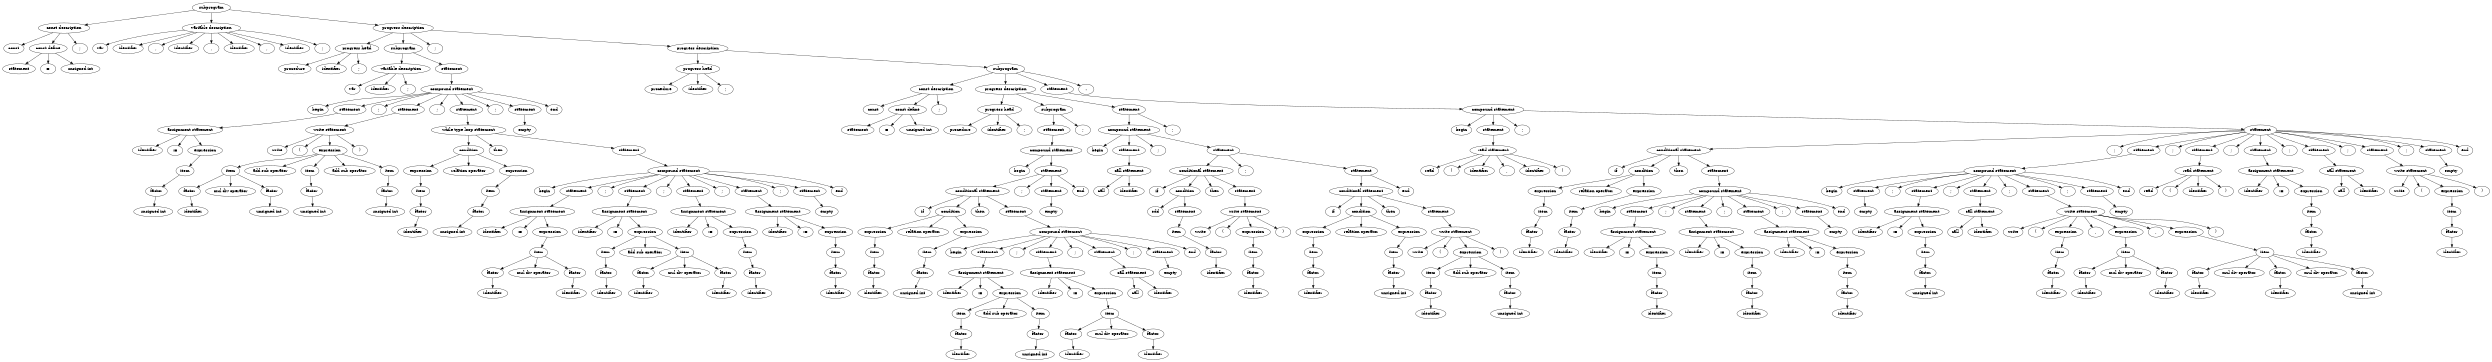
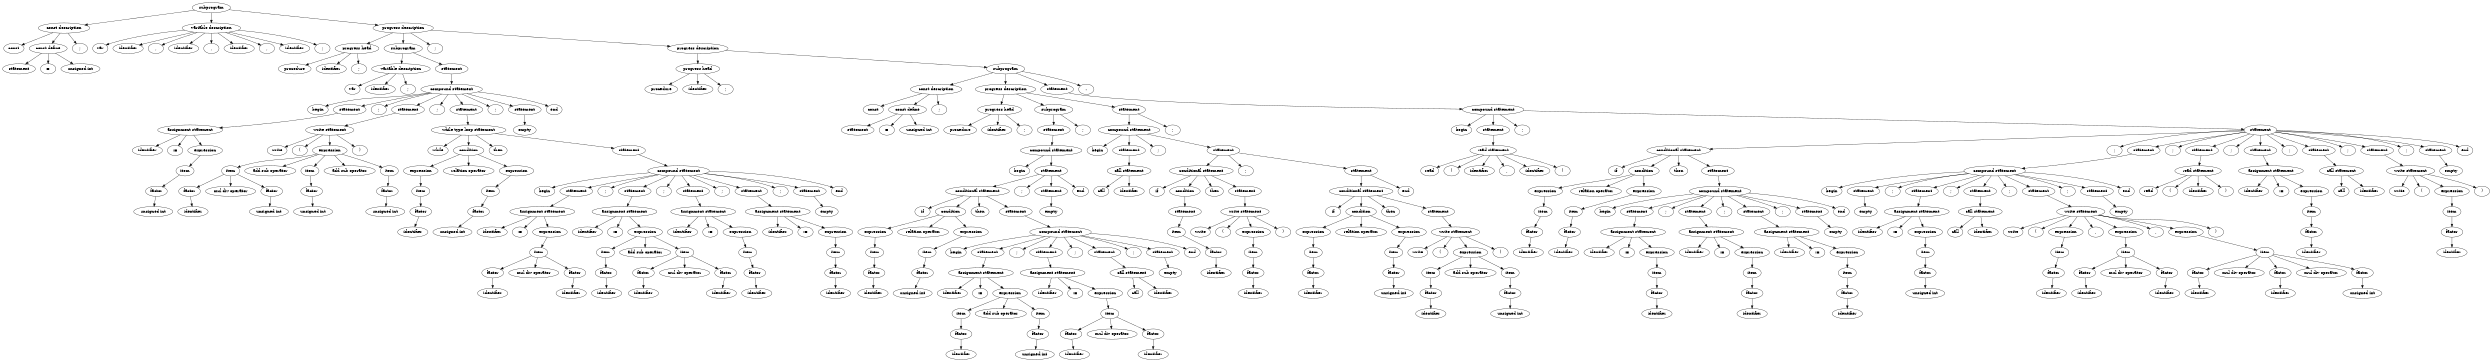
  digraph {
    n1 [label=subprogram]
    n2 [label="const description"]
    n3 [label="variable description"]
    n4 [label="progress description"]
    n5 [label=const]
    n6 [label="const define"]
    n7 [label=";"]
    n8 [label=var]
    n9 [label=identifier]
    n10 [label=","]
    n11 [label=identifier]
    n12 [label=","]
    n13 [label=identifier]
    n14 [label=","]
    n15 [label=identifier]
    n16 [label=";"]
    n17 [label="progress head"]
    n18 [label=subprogram]
    n19 [label=";"]
    n20 [label="progress description"]
    n21 [label=statement]
    n22 [label="="]
    n23 [label="unsigned int"]
    n24 [label=procedure]
    n25 [label=identifier]
    n26 [label=";"]
    n27 [label="variable description"]
    n28 [label=statement]
    n29 [label="progress head"]
    n30 [label=subprogram]
    n31 [label=var]
    n32 [label=identifier]
    n33 [label=";"]
    n34 [label="compound statement"]
    n35 [label=begin]
    n36 [label=statement]
    n37 [label=";"]
    n38 [label=statement]
    n39 [label=";"]
    n40 [label=statement]
    n41 [label=";"]
    n42 [label=statement]
    n43 [label=end]
    n44 [label="assignment statement"]
    n45 [label="write statement"]
    n46 [label="while type loop statement"]
    n47 [label=empty]
    n48 [label=identifier]
    n49 [label=":="]
    n50 [label=expression]
    n51 [label=item]
    n52 [label=factor]
    n53 [label="unsigned int"]
    n54 [label=write]
    n55 [label="("]
    n56 [label=expression]
    n57 [label=")"]
    n58 [label=item]
    n59 [label="add sub operator"]
    n60 [label=item]
    n61 [label="add sub operator"]
    n62 [label=item]
    n63 [label=factor]
    n64 [label="mul div operator"]
    n65 [label=factor]
    n66 [label=factor]
    n67 [label=factor]
    n68 [label=identifier]
    n69 [label="unsigned int"]
    n70 [label="unsigned int"]
    n71 [label="unsigned int"]
+   n72 [label=while]
    n73 [label=condition]
    n74 [label=then]
    n75 [label=statement]
    n76 [label=expression]
    n77 [label="relation operator"]
    n78 [label=expression]
    n79 [label="compound statement"]
    n80 [label=item]
    n81 [label=item]
    n82 [label=factor]
    n83 [label=identifier]
    n84 [label=factor]
    n85 [label="unsigned int"]
    n86 [label=begin]
    n87 [label=statement]
    n88 [label=";"]
    n89 [label=statement]
    n90 [label=";"]
    n91 [label=statement]
    n92 [label=";"]
    n93 [label=statement]
    n94 [label=";"]
    n95 [label=statement]
    n96 [label=end]
    n97 [label="assignment statement"]
    n98 [label="assignment statement"]
    n99 [label="assignment statement"]
    n100 [label="assignment statement"]
    n101 [label=empty]
    n102 [label=identifier]
    n103 [label=":="]
    n104 [label=expression]
    n105 [label=item]
    n106 [label=factor]
    n107 [label="mul div operator"]
    n108 [label=factor]
    n109 [label=identifier]
    n110 [label=identifier]
    n111 [label=identifier]
    n112 [label=":="]
    n113 [label=expression]
    n114 [label=item]
    n115 [label="add sub operator"]
    n116 [label=item]
    n117 [label=factor]
    n118 [label=factor]
    n119 [label="mul div operator"]
    n120 [label=factor]
    n121 [label=identifier]
    n122 [label=identifier]
    n123 [label=identifier]
    n124 [label=identifier]
    n125 [label=":="]
    n126 [label=expression]
    n127 [label=item]
    n128 [label=factor]
    n129 [label=identifier]
    n130 [label=identifier]
    n131 [label=":="]
    n132 [label=expression]
    n133 [label=item]
    n134 [label=factor]
    n135 [label=identifier]
    n136 [label=procedure]
    n137 [label=identifier]
    n138 [label=";"]
    n139 [label="const description"]
    n140 [label="progress description"]
    n141 [label=statement]
    n142 [label="."]
    n143 [label=const]
    n144 [label="const define"]
    n145 [label=";"]
    n146 [label="progress head"]
    n147 [label=subprogram]
    n148 [label=statement]
    n149 [label="compound statement"]
    n150 [label=statement]
    n151 [label="="]
    n152 [label="unsigned int"]
    n153 [label=procedure]
    n154 [label=identifier]
    n155 [label=";"]
    n156 [label=statement]
    n157 [label=";"]
    n158 [label="compound statement"]
    n159 [label=";"]
    n160 [label="compound statement"]
    n161 [label=begin]
    n162 [label=statement]
    n163 [label="conditional statement"]
    n164 [label=";"]
    n165 [label=statement]
    n166 [label=end]
    n167 [label=if]
    n168 [label=condition]
    n169 [label=then]
    n170 [label=statement]
    n171 [label=empty]
    n172 [label=expression]
    n173 [label="relation operator"]
    n174 [label=expression]
    n175 [label="compound statement"]
    n176 [label=item]
    n177 [label=item]
    n178 [label=factor]
    n179 [label=identifier]
    n180 [label=factor]
    n181 [label="unsigned int"]
    n182 [label=begin]
    n183 [label=statement]
    n184 [label=";"]
    n185 [label=statement]
    n186 [label=";"]
    n187 [label=statement]
    n188 [label=";"]
    n189 [label=statement]
    n190 [label=end]
    n191 [label="assignment statement"]
    n192 [label="assignment statement"]
    n193 [label="call statement"]
    n194 [label=empty]
    n195 [label=identifier]
    n196 [label=":="]
    n197 [label=expression]
    n198 [label=item]
    n199 [label="add sub operator"]
    n200 [label=item]
    n201 [label=factor]
    n202 [label=factor]
    n203 [label=identifier]
    n204 [label="unsigned int"]
    n205 [label=identifier]
    n206 [label=":="]
    n207 [label=expression]
    n208 [label=item]
    n209 [label=factor]
    n210 [label="mul div operator"]
    n211 [label=factor]
    n212 [label=identifier]
    n213 [label=identifier]
    n214 [label=call]
    n215 [label=identifier]
    n216 [label=begin]
    n217 [label=statement]
    n218 [label=";"]
    n219 [label=statement]
    n220 [label="call statement"]
    n221 [label="conditional statement"]
    n222 [label=";"]
    n223 [label=statement]
    n224 [label=call]
    n225 [label=identifier]
    n226 [label=if]
    n227 [label=condition]
    n228 [label=then]
    n229 [label=statement]
    n230 [label="conditional statement"]
    n231 [label=end]
-   n232 [label=odd]
    n233 [label=statement]
    n234 [label="write statement"]
    n235 [label=item]
    n236 [label=factor]
    n237 [label=identifier]
    n238 [label=write]
    n239 [label="("]
    n240 [label=expression]
    n241 [label=")"]
    n242 [label=item]
    n243 [label=factor]
    n244 [label=identifier]
    n245 [label=if]
    n246 [label=condition]
    n247 [label=then]
    n248 [label=statement]
    n249 [label=expression]
    n250 [label="relation operator"]
    n251 [label=expression]
    n252 [label="write statement"]
    n253 [label=item]
    n254 [label=item]
    n255 [label=factor]
    n256 [label=identifier]
    n257 [label=factor]
    n258 [label="unsigned int"]
    n259 [label=write]
    n260 [label="("]
    n261 [label=expression]
    n262 [label=")"]
    n263 [label=item]
    n264 [label="add sub operator"]
    n265 [label=item]
    n266 [label=factor]
    n267 [label=factor]
    n268 [label=identifier]
    n269 [label="unsigned int"]
    n270 [label=begin]
    n271 [label=statement]
    n272 [label=";"]
    n273 [label=statement]
    n274 [label="read statement"]
    n275 [label="conditional statement"]
    n276 [label=";"]
    n277 [label=statement]
    n278 [label=";"]
    n279 [label=statement]
    n280 [label=";"]
    n281 [label=statement]
    n282 [label=";"]
    n283 [label=statement]
    n284 [label=";"]
    n285 [label=statement]
    n286 [label=";"]
    n287 [label=statement]
    n288 [label=end]
    n289 [label=read]
    n290 [label="("]
    n291 [label=identifier]
    n292 [label=","]
    n293 [label=identifier]
    n294 [label=")"]
    n295 [label=if]
    n296 [label=condition]
    n297 [label=then]
    n298 [label=statement]
    n299 [label="compound statement"]
    n300 [label="read statement"]
    n301 [label="assignment statement"]
    n302 [label="call statement"]
    n303 [label="write statement"]
    n304 [label=empty]
    n305 [label=expression]
    n306 [label="relation operator"]
    n307 [label=expression]
    n308 [label="compound statement"]
    n309 [label=item]
    n310 [label=item]
    n311 [label=factor]
    n312 [label=identifier]
    n313 [label=factor]
    n314 [label=identifier]
    n315 [label=begin]
    n316 [label=statement]
    n317 [label=";"]
    n318 [label=statement]
    n319 [label=";"]
    n320 [label=statement]
    n321 [label=";"]
    n322 [label=statement]
    n323 [label=end]
    n324 [label="assignment statement"]
    n325 [label="assignment statement"]
    n326 [label="assignment statement"]
    n327 [label=empty]
    n328 [label=identifier]
    n329 [label=":="]
    n330 [label=expression]
    n331 [label=item]
    n332 [label=factor]
    n333 [label=identifier]
    n334 [label=identifier]
    n335 [label=":="]
    n336 [label=expression]
    n337 [label=item]
    n338 [label=factor]
    n339 [label=identifier]
    n340 [label=identifier]
    n341 [label=":="]
    n342 [label=expression]
    n343 [label=item]
    n344 [label=factor]
    n345 [label=identifier]
    n346 [label=begin]
    n347 [label=statement]
    n348 [label=";"]
    n349 [label=statement]
    n350 [label=";"]
    n351 [label=statement]
    n352 [label=";"]
    n353 [label=statement]
    n354 [label=";"]
    n355 [label=statement]
    n356 [label=end]
    n357 [label=empty]
    n358 [label="assignment statement"]
    n359 [label="call statement"]
    n360 [label="write statement"]
    n361 [label=empty]
    n362 [label=identifier]
    n363 [label=":="]
    n364 [label=expression]
    n365 [label=item]
    n366 [label=factor]
    n367 [label="unsigned int"]
    n368 [label=call]
    n369 [label=identifier]
    n370 [label=write]
    n371 [label="("]
    n372 [label=expression]
    n373 [label=","]
    n374 [label=expression]
    n375 [label=","]
    n376 [label=expression]
    n377 [label=")"]
    n378 [label=item]
    n379 [label=item]
    n380 [label=item]
    n381 [label=factor]
    n382 [label=identifier]
    n383 [label=factor]
    n384 [label="mul div operator"]
    n385 [label=factor]
    n386 [label=identifier]
    n387 [label=identifier]
    n388 [label=factor]
    n389 [label="mul div operator"]
    n390 [label=factor]
    n391 [label="mul div operator"]
    n392 [label=factor]
    n393 [label=identifier]
    n394 [label=identifier]
    n395 [label="unsigned int"]
    n396 [label=read]
    n397 [label="("]
    n398 [label=identifier]
    n399 [label=")"]
    n400 [label=identifier]
    n401 [label=":="]
    n402 [label=expression]
    n403 [label=item]
    n404 [label=factor]
    n405 [label=identifier]
    n406 [label=call]
    n407 [label=identifier]
    n408 [label=write]
    n409 [label="("]
    n410 [label=expression]
    n411 [label=")"]
    n412 [label=item]
    n413 [label=factor]
    n414 [label=identifier]
    n1 -> n2
    n1 -> n3
    n1 -> n4
    n2 -> n5
    n2 -> n6
    n2 -> n7
    n3 -> n8
    n3 -> n9
    n3 -> n10
    n3 -> n11
    n3 -> n12
    n3 -> n13
    n3 -> n14
    n3 -> n15
    n3 -> n16
    n4 -> n17
    n4 -> n18
    n4 -> n19
    n4 -> n20
    n6 -> n21
    n6 -> n22
    n6 -> n23
    n17 -> n24
    n17 -> n25
    n17 -> n26
    n18 -> n27
    n18 -> n28
    n20 -> n29
    n20 -> n30
    n27 -> n31
    n27 -> n32
    n27 -> n33
    n28 -> n34
    n29 -> n136
    n29 -> n137
    n29 -> n138
    n30 -> n139
    n30 -> n140
    n30 -> n141
    n30 -> n142
    n34 -> n35
    n34 -> n36
    n34 -> n37
    n34 -> n38
    n34 -> n39
    n34 -> n40
    n34 -> n41
    n34 -> n42
    n34 -> n43
    n36 -> n44
    n38 -> n45
    n40 -> n46
    n42 -> n47
    n44 -> n48
    n44 -> n49
    n44 -> n50
    n45 -> n54
    n45 -> n55
    n45 -> n56
    n45 -> n57
+   n46 -> n72
    n46 -> n73
    n46 -> n74
    n46 -> n75
    n50 -> n51
    n51 -> n52
    n52 -> n53
    n56 -> n58
    n56 -> n59
    n56 -> n60
    n56 -> n61
    n56 -> n62
    n58 -> n63
    n58 -> n64
    n58 -> n65
    n60 -> n66
    n62 -> n67
    n63 -> n68
    n65 -> n69
    n66 -> n70
    n67 -> n71
    n73 -> n76
    n73 -> n77
    n73 -> n78
    n75 -> n79
    n76 -> n80
    n78 -> n81
    n79 -> n86
    n79 -> n87
    n79 -> n88
    n79 -> n89
    n79 -> n90
    n79 -> n91
    n79 -> n92
    n79 -> n93
    n79 -> n94
    n79 -> n95
    n79 -> n96
    n80 -> n82
    n81 -> n84
    n82 -> n83
    n84 -> n85
    n87 -> n97
    n89 -> n98
    n91 -> n99
    n93 -> n100
    n95 -> n101
    n97 -> n102
    n97 -> n103
    n97 -> n104
    n98 -> n111
    n98 -> n112
    n98 -> n113
    n99 -> n124
    n99 -> n125
    n99 -> n126
    n100 -> n130
    n100 -> n131
    n100 -> n132
    n104 -> n105
    n105 -> n106
    n105 -> n107
    n105 -> n108
    n106 -> n109
    n108 -> n110
    n113 -> n114
    n113 -> n115
    n113 -> n116
    n114 -> n117
    n116 -> n118
    n116 -> n119
    n116 -> n120
    n117 -> n121
    n118 -> n122
    n120 -> n123
    n126 -> n127
    n127 -> n128
    n128 -> n129
    n132 -> n133
    n133 -> n134
    n134 -> n135
    n139 -> n143
    n139 -> n144
    n139 -> n145
    n140 -> n146
    n140 -> n147
    n140 -> n148
    n141 -> n149
    n144 -> n150
    n144 -> n151
    n144 -> n152
    n146 -> n153
    n146 -> n154
    n146 -> n155
    n147 -> n156
    n147 -> n157
    n148 -> n158
    n148 -> n159
    n149 -> n270
    n149 -> n271
    n149 -> n272
    n149 -> n273
    n156 -> n160
    n158 -> n216
    n158 -> n217
    n158 -> n218
    n158 -> n219
    n160 -> n161
    n160 -> n162
    n162 -> n163
    n162 -> n164
    n162 -> n165
    n162 -> n166
    n163 -> n167
    n163 -> n168
    n163 -> n169
    n163 -> n170
    n165 -> n171
    n168 -> n172
    n168 -> n173
    n168 -> n174
    n170 -> n175
    n172 -> n176
    n174 -> n177
    n175 -> n182
    n175 -> n183
    n175 -> n184
    n175 -> n185
    n175 -> n186
    n175 -> n187
    n175 -> n188
    n175 -> n189
    n175 -> n190
    n176 -> n178
    n177 -> n180
    n178 -> n179
    n180 -> n181
    n183 -> n191
    n185 -> n192
    n187 -> n193
    n189 -> n194
    n191 -> n195
    n191 -> n196
    n191 -> n197
    n192 -> n205
    n192 -> n206
    n192 -> n207
    n193 -> n214
    n193 -> n215
    n197 -> n198
    n197 -> n199
    n197 -> n200
    n198 -> n201
    n200 -> n202
    n201 -> n203
    n202 -> n204
    n207 -> n208
    n208 -> n209
    n208 -> n210
    n208 -> n211
    n209 -> n212
    n211 -> n213
    n217 -> n220
    n219 -> n221
    n219 -> n222
    n219 -> n223
    n220 -> n224
    n220 -> n225
    n221 -> n226
    n221 -> n227
    n221 -> n228
    n221 -> n229
    n223 -> n230
    n223 -> n231
-   n227 -> n232
    n227 -> n233
    n229 -> n234
    n230 -> n245
    n230 -> n246
    n230 -> n247
    n230 -> n248
    n233 -> n235
    n234 -> n238
    n234 -> n239
    n234 -> n240
    n234 -> n241
    n235 -> n236
    n236 -> n237
    n240 -> n242
    n242 -> n243
    n243 -> n244
    n246 -> n249
    n246 -> n250
    n246 -> n251
    n248 -> n252
    n249 -> n253
    n251 -> n254
    n252 -> n259
    n252 -> n260
    n252 -> n261
    n252 -> n262
    n253 -> n255
    n254 -> n257
    n255 -> n256
    n257 -> n258
    n261 -> n263
    n261 -> n264
    n261 -> n265
    n263 -> n266
    n265 -> n267
    n266 -> n268
    n267 -> n269
    n271 -> n274
    n273 -> n275
    n273 -> n276
    n273 -> n277
    n273 -> n278
    n273 -> n279
    n273 -> n280
    n273 -> n281
    n273 -> n282
    n273 -> n283
    n273 -> n284
    n273 -> n285
    n273 -> n286
    n273 -> n287
    n273 -> n288
    n274 -> n289
    n274 -> n290
    n274 -> n291
    n274 -> n292
    n274 -> n293
    n274 -> n294
    n275 -> n295
    n275 -> n296
    n275 -> n297
    n275 -> n298
    n277 -> n299
    n279 -> n300
    n281 -> n301
    n283 -> n302
    n285 -> n303
    n287 -> n304
    n296 -> n305
    n296 -> n306
    n296 -> n307
    n298 -> n308
    n299 -> n346
    n299 -> n347
    n299 -> n348
    n299 -> n349
    n299 -> n350
    n299 -> n351
    n299 -> n352
    n299 -> n353
    n299 -> n354
    n299 -> n355
    n299 -> n356
    n300 -> n396
    n300 -> n397
    n300 -> n398
    n300 -> n399
    n301 -> n400
    n301 -> n401
    n301 -> n402
    n302 -> n406
    n302 -> n407
    n303 -> n408
    n303 -> n409
    n303 -> n410
    n303 -> n411
    n305 -> n309
    n307 -> n310
    n308 -> n315
    n308 -> n316
    n308 -> n317
    n308 -> n318
    n308 -> n319
    n308 -> n320
    n308 -> n321
    n308 -> n322
    n308 -> n323
    n309 -> n311
    n310 -> n313
    n311 -> n312
    n313 -> n314
    n316 -> n324
    n318 -> n325
    n320 -> n326
    n322 -> n327
    n324 -> n328
    n324 -> n329
    n324 -> n330
    n325 -> n334
    n325 -> n335
    n325 -> n336
    n326 -> n340
    n326 -> n341
    n326 -> n342
    n330 -> n331
    n331 -> n332
    n332 -> n333
    n336 -> n337
    n337 -> n338
    n338 -> n339
    n342 -> n343
    n343 -> n344
    n344 -> n345
    n347 -> n357
    n349 -> n358
    n351 -> n359
    n353 -> n360
    n355 -> n361
    n358 -> n362
    n358 -> n363
    n358 -> n364
    n359 -> n368
    n359 -> n369
    n360 -> n370
    n360 -> n371
    n360 -> n372
    n360 -> n373
    n360 -> n374
    n360 -> n375
    n360 -> n376
    n360 -> n377
    n364 -> n365
    n365 -> n366
    n366 -> n367
    n372 -> n378
    n374 -> n379
    n376 -> n380
    n378 -> n381
    n379 -> n383
    n379 -> n384
    n379 -> n385
    n380 -> n388
    n380 -> n389
    n380 -> n390
    n380 -> n391
    n380 -> n392
    n381 -> n382
    n383 -> n386
    n385 -> n387
    n388 -> n393
    n390 -> n394
    n392 -> n395
    n402 -> n403
    n403 -> n404
    n404 -> n405
    n410 -> n412
    n412 -> n413
    n413 -> n414
  }
